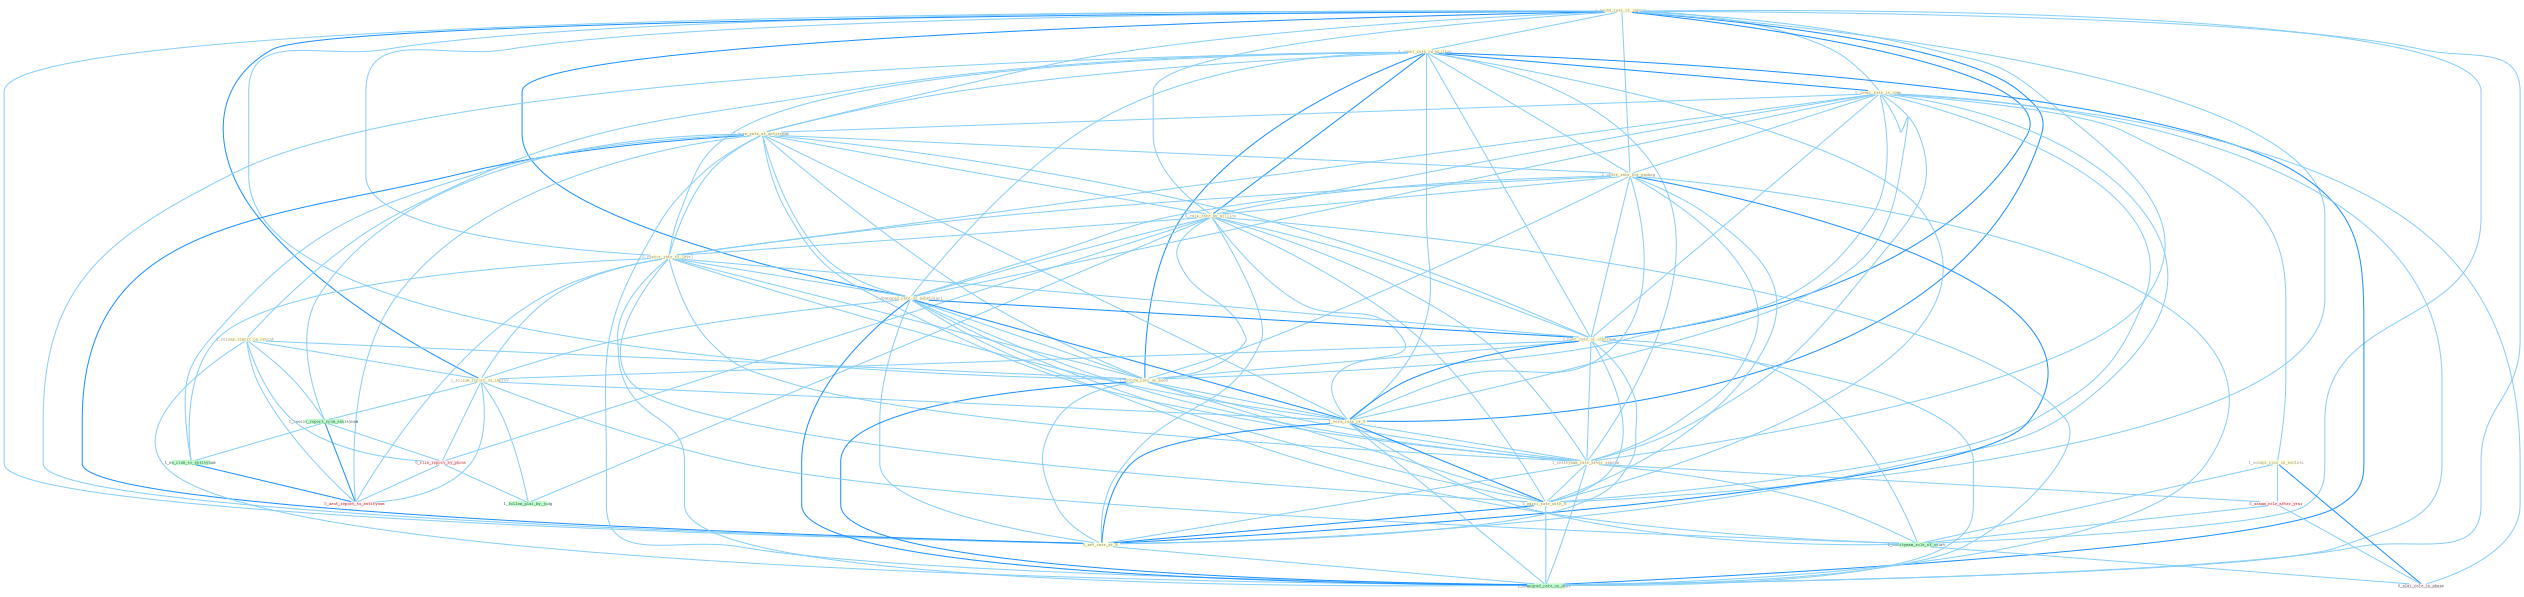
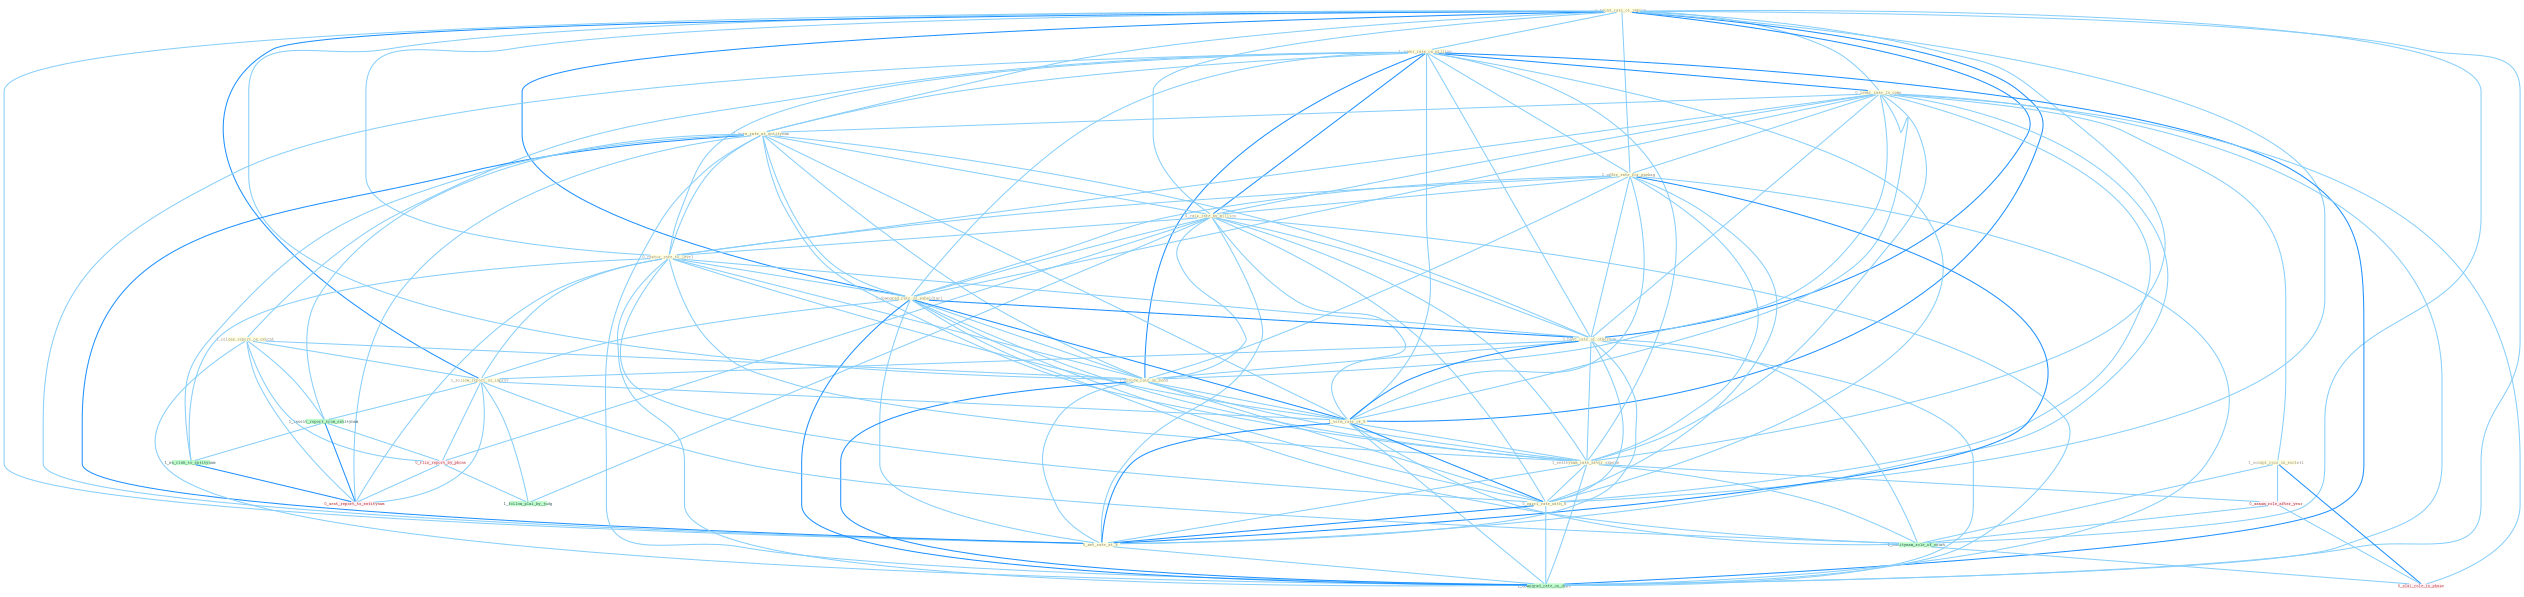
  graph {
    fontname="Courier Prime"
    node [color="#ffffe0" fixedsize=true fontcolor="#8b7d6b" fontname="Courier Prime" fontsize=4 shape=polygon style=filled]
    edge [color="#87cefa" fontname="Courier Prime" w=1]
    "1_found_rate_of_improv " [height=.06 width=.5]
    "1_lower_rate_on_million " [height=.06 width=.5]
    "0_lower_rate_in_come " [height=.06 width=.5]
    "1_turn_rate_at_entitynam " [height=.06 width=.5]
    "1_offer_rate_for_packag " [height=.06 width=.5]
    "0_rais_rate_by_million " [height=.06 width=.5]
    "0_restor_rate_to_level " [height=.06 width=.5]
    "1_releas_report_on_extent " [height=.06 width=.5]
    "1_downgrad_rate_of_subsidiari " [height=.06 width=.5]
    "1_have_rate_of_othernum " [height=.06 width=.5]
    "1_review_rate_on_bond " [height=.06 width=.5]
    "1_follow_report_of_improv " [height=.06 width=.5]
    "1_term_rate_of_% " [height=.06 width=.5]
    "1_entitynam_rate_after_expens " [height=.06 width=.5]
    "0_carri_rate_with_% " [height=.06 width=.5]
    "1_occupi_role_in_societi " [height=.06 width=.5]
    "0_set_rate_at_% " [height=.06 width=.5]
    "0_assum_role_after_year " [color="#fff0f5" fontcolor="#b22222" height=.06 width=.5]
    "0_file_report_by_phone " [color="#fff0f5" fontcolor="#b22222" height=.06 width=.5]
    "0_sent_report_to_entitynam " [color="#fff0f5" fontcolor="#b22222" height=.06 width=.5]
-   "0_plai_role_in_phase " [color="#fff0f5" fontcolor="#2f4f4f" height=.06 width=.5]
+   "0_plai_role_in_phase " [color="#fff0f5" fontcolor="#b22222" height=.06 width=.5]
    "1_entitynam_role_of_court " [color="#BDFCC9" fontcolor="#2f4f4f" height=.06 width=.5]
    "1_downgrad_rate_on_debt " [color="#BDFCC9" fontcolor="#2f4f4f" height=.06 width=.5]
    "1_receiv_report_from_entitynam " [color="#BDFCC9" fontcolor="#2f4f4f" height=.06 width=.5]
    "1_wa_risk_to_entitynam " [color="#BDFCC9" fontcolor="#2f4f4f" height=.06 width=.5]
    n26 [color="#BDFCC9" fontcolor="#2f4f4f" height=.06 label="1_follow_plai_by_judg" width=.5]
    subgraph sub_1 {
      "1_found_rate_of_improv "
      "1_lower_rate_on_million "
      "0_lower_rate_in_come "
      "1_turn_rate_at_entitynam "
      "1_offer_rate_for_packag "
      "0_rais_rate_by_million "
      "0_restor_rate_to_level "
      "1_releas_report_on_extent "
      "1_downgrad_rate_of_subsidiari "
      "1_have_rate_of_othernum "
      "1_review_rate_on_bond "
      "1_follow_report_of_improv "
      "1_term_rate_of_% "
      "1_entitynam_rate_after_expens "
      "0_carri_rate_with_% "
      "1_occupi_role_in_societi "
      "0_set_rate_at_% "
    }
    subgraph sub_2 {
      "0_assum_role_after_year "
      "0_file_report_by_phone "
      "0_sent_report_to_entitynam "
      "0_plai_role_in_phase "
    }
    "1_found_rate_of_improv " -- "1_lower_rate_on_million "
    "1_found_rate_of_improv " -- "0_lower_rate_in_come "
    "1_found_rate_of_improv " -- "1_turn_rate_at_entitynam "
    "1_found_rate_of_improv " -- "1_offer_rate_for_packag "
    "1_found_rate_of_improv " -- "0_rais_rate_by_million "
    "1_found_rate_of_improv " -- "0_restor_rate_to_level "
    "1_found_rate_of_improv " -- "1_downgrad_rate_of_subsidiari " [color="#1e90ff" w=2]
    "1_found_rate_of_improv " -- "1_have_rate_of_othernum " [color="#1e90ff" w=2]
    "1_found_rate_of_improv " -- "1_review_rate_on_bond "
    "1_found_rate_of_improv " -- "1_follow_report_of_improv " [color="#1e90ff" w=2]
    "1_found_rate_of_improv " -- "1_term_rate_of_% " [color="#1e90ff" w=2]
    "1_found_rate_of_improv " -- "1_entitynam_rate_after_expens "
    "1_found_rate_of_improv " -- "0_carri_rate_with_% "
    "1_found_rate_of_improv " -- "0_set_rate_at_% "
    "1_found_rate_of_improv " -- "1_entitynam_role_of_court "
    "1_found_rate_of_improv " -- "1_downgrad_rate_on_debt "
    "1_lower_rate_on_million " -- "0_lower_rate_in_come " [color="#1e90ff" w=2]
    "1_lower_rate_on_million " -- "1_turn_rate_at_entitynam "
    "1_lower_rate_on_million " -- "1_offer_rate_for_packag "
    "1_lower_rate_on_million " -- "0_rais_rate_by_million " [color="#1e90ff" w=2]
    "1_lower_rate_on_million " -- "0_restor_rate_to_level "
    "1_lower_rate_on_million " -- "1_releas_report_on_extent "
    "1_lower_rate_on_million " -- "1_downgrad_rate_of_subsidiari "
    "1_lower_rate_on_million " -- "1_have_rate_of_othernum "
    "1_lower_rate_on_million " -- "1_review_rate_on_bond " [color="#1e90ff" w=2]
    "1_lower_rate_on_million " -- "1_term_rate_of_% "
    "1_lower_rate_on_million " -- "1_entitynam_rate_after_expens "
    "1_lower_rate_on_million " -- "0_carri_rate_with_% "
    "1_lower_rate_on_million " -- "0_set_rate_at_% "
    "1_lower_rate_on_million " -- "1_downgrad_rate_on_debt " [color="#1e90ff" w=2]
    "0_lower_rate_in_come " -- "1_turn_rate_at_entitynam "
    "0_lower_rate_in_come " -- "1_offer_rate_for_packag "
    "0_lower_rate_in_come " -- "0_rais_rate_by_million "
    "0_lower_rate_in_come " -- "0_restor_rate_to_level "
    "0_lower_rate_in_come " -- "1_downgrad_rate_of_subsidiari "
    "0_lower_rate_in_come " -- "1_have_rate_of_othernum "
    "0_lower_rate_in_come " -- "1_review_rate_on_bond "
    "0_lower_rate_in_come " -- "1_term_rate_of_% "
    "0_lower_rate_in_come " -- "1_entitynam_rate_after_expens "
    "0_lower_rate_in_come " -- "0_carri_rate_with_% "
    "0_lower_rate_in_come " -- "1_occupi_role_in_societi "
    "0_lower_rate_in_come " -- "0_set_rate_at_% "
    "0_lower_rate_in_come " -- "0_plai_role_in_phase "
    "0_lower_rate_in_come " -- "1_downgrad_rate_on_debt "
-   "1_turn_rate_at_entitynam " -- "1_offer_rate_for_packag "
    "1_turn_rate_at_entitynam " -- "0_rais_rate_by_million "
    "1_turn_rate_at_entitynam " -- "0_restor_rate_to_level "
    "1_turn_rate_at_entitynam " -- "1_downgrad_rate_of_subsidiari "
    "1_turn_rate_at_entitynam " -- "1_have_rate_of_othernum "
    "1_turn_rate_at_entitynam " -- "1_review_rate_on_bond "
    "1_turn_rate_at_entitynam " -- "1_term_rate_of_% "
    "1_turn_rate_at_entitynam " -- "1_entitynam_rate_after_expens "
    "1_turn_rate_at_entitynam " -- "0_set_rate_at_% " [color="#1e90ff" w=2]
    "1_turn_rate_at_entitynam " -- "0_sent_report_to_entitynam "
    "1_turn_rate_at_entitynam " -- "1_downgrad_rate_on_debt "
    "1_turn_rate_at_entitynam " -- "1_receiv_report_from_entitynam "
    "1_turn_rate_at_entitynam " -- "1_wa_risk_to_entitynam "
    "1_offer_rate_for_packag " -- "0_rais_rate_by_million "
    "1_offer_rate_for_packag " -- "0_restor_rate_to_level "
    "1_offer_rate_for_packag " -- "1_downgrad_rate_of_subsidiari "
    "1_offer_rate_for_packag " -- "1_have_rate_of_othernum "
    "1_offer_rate_for_packag " -- "1_review_rate_on_bond "
    "1_offer_rate_for_packag " -- "1_term_rate_of_% "
    "1_offer_rate_for_packag " -- "1_entitynam_rate_after_expens "
    "1_offer_rate_for_packag " -- "0_carri_rate_with_% "
    "1_offer_rate_for_packag " -- "0_set_rate_at_% " [color="#1e90ff"]
    "1_offer_rate_for_packag " -- "1_downgrad_rate_on_debt "
    "0_rais_rate_by_million " -- "0_restor_rate_to_level "
    "0_rais_rate_by_million " -- "1_downgrad_rate_of_subsidiari "
    "0_rais_rate_by_million " -- "1_have_rate_of_othernum "
    "0_rais_rate_by_million " -- "1_review_rate_on_bond "
    "0_rais_rate_by_million " -- "1_term_rate_of_% "
    "0_rais_rate_by_million " -- "1_entitynam_rate_after_expens "
    "0_rais_rate_by_million " -- "0_carri_rate_with_% "
    "0_rais_rate_by_million " -- "0_set_rate_at_% "
    "0_rais_rate_by_million " -- "0_file_report_by_phone "
    "0_rais_rate_by_million " -- "1_downgrad_rate_on_debt "
    "0_rais_rate_by_million " -- n26
    "0_restor_rate_to_level " -- "1_downgrad_rate_of_subsidiari "
    "0_restor_rate_to_level " -- "1_have_rate_of_othernum "
    "0_restor_rate_to_level " -- "1_review_rate_on_bond "
    "0_restor_rate_to_level " -- "1_follow_report_of_improv "
    "0_restor_rate_to_level " -- "1_term_rate_of_% "
    "0_restor_rate_to_level " -- "1_entitynam_rate_after_expens "
    "0_restor_rate_to_level " -- "0_carri_rate_with_% "
    "0_restor_rate_to_level " -- "0_sent_report_to_entitynam "
    "0_restor_rate_to_level " -- "1_downgrad_rate_on_debt "
    "0_restor_rate_to_level " -- "1_wa_risk_to_entitynam "
    "1_releas_report_on_extent " -- "1_review_rate_on_bond "
    "1_releas_report_on_extent " -- "1_follow_report_of_improv "
    "1_releas_report_on_extent " -- "0_file_report_by_phone "
    "1_releas_report_on_extent " -- "0_sent_report_to_entitynam "
    "1_releas_report_on_extent " -- "1_downgrad_rate_on_debt "
    "1_releas_report_on_extent " -- "1_receiv_report_from_entitynam "
    "1_downgrad_rate_of_subsidiari " -- "1_have_rate_of_othernum " [color="#1e90ff" w=2]
    "1_downgrad_rate_of_subsidiari " -- "1_review_rate_on_bond "
    "1_downgrad_rate_of_subsidiari " -- "1_follow_report_of_improv "
    "1_downgrad_rate_of_subsidiari " -- "1_term_rate_of_% " [color="#1e90ff" w=2]
    "1_downgrad_rate_of_subsidiari " -- "1_entitynam_rate_after_expens "
    "1_downgrad_rate_of_subsidiari " -- "0_carri_rate_with_% "
    "1_downgrad_rate_of_subsidiari " -- "0_set_rate_at_% "
    "1_downgrad_rate_of_subsidiari " -- "1_entitynam_role_of_court "
    "1_downgrad_rate_of_subsidiari " -- "1_downgrad_rate_on_debt " [color="#1e90ff" w=2]
    "1_have_rate_of_othernum " -- "1_review_rate_on_bond "
    "1_have_rate_of_othernum " -- "1_follow_report_of_improv "
    "1_have_rate_of_othernum " -- "1_term_rate_of_% " [color="#1e90ff" w=2]
    "1_have_rate_of_othernum " -- "1_entitynam_rate_after_expens "
    "1_have_rate_of_othernum " -- "0_carri_rate_with_% "
    "1_have_rate_of_othernum " -- "0_set_rate_at_% "
    "1_have_rate_of_othernum " -- "1_entitynam_role_of_court "
    "1_have_rate_of_othernum " -- "1_downgrad_rate_on_debt "
    "1_review_rate_on_bond " -- "1_term_rate_of_% "
    "1_review_rate_on_bond " -- "1_entitynam_rate_after_expens "
    "1_review_rate_on_bond " -- "0_carri_rate_with_% "
    "1_review_rate_on_bond " -- "0_set_rate_at_% "
    "1_review_rate_on_bond " -- "1_downgrad_rate_on_debt " [color="#1e90ff" w=2]
    "1_follow_report_of_improv " -- "1_term_rate_of_% "
    "1_follow_report_of_improv " -- "0_file_report_by_phone "
    "1_follow_report_of_improv " -- "0_sent_report_to_entitynam "
    "1_follow_report_of_improv " -- "1_entitynam_role_of_court "
    "1_follow_report_of_improv " -- "1_receiv_report_from_entitynam "
    "1_follow_report_of_improv " -- n26
    "1_term_rate_of_% " -- "1_entitynam_rate_after_expens "
    "1_term_rate_of_% " -- "0_carri_rate_with_% " [color="#1e90ff" w=2]
    "1_term_rate_of_% " -- "0_set_rate_at_% " [color="#1e90ff" w=2]
    "1_term_rate_of_% " -- "1_entitynam_role_of_court "
    "1_term_rate_of_% " -- "1_downgrad_rate_on_debt "
    "1_entitynam_rate_after_expens " -- "0_carri_rate_with_% "
    "1_entitynam_rate_after_expens " -- "0_set_rate_at_% "
    "1_entitynam_rate_after_expens " -- "0_assum_role_after_year "
    "1_entitynam_rate_after_expens " -- "1_entitynam_role_of_court "
    "1_entitynam_rate_after_expens " -- "1_downgrad_rate_on_debt "
    "0_carri_rate_with_% " -- "0_set_rate_at_% " [color="#1e90ff" w=2]
    "0_carri_rate_with_% " -- "1_downgrad_rate_on_debt "
    "1_occupi_role_in_societi " -- "0_assum_role_after_year "
    "1_occupi_role_in_societi " -- "0_plai_role_in_phase " [color="#1e90ff" w=2]
    "1_occupi_role_in_societi " -- "1_entitynam_role_of_court "
    "0_set_rate_at_% " -- "1_downgrad_rate_on_debt "
    "0_assum_role_after_year " -- "0_plai_role_in_phase "
    "0_assum_role_after_year " -- "1_entitynam_role_of_court "
    "0_file_report_by_phone " -- "0_sent_report_to_entitynam "
    "0_file_report_by_phone " -- n26
    "1_entitynam_role_of_court " -- "0_plai_role_in_phase "
    "1_receiv_report_from_entitynam " -- "0_file_report_by_phone "
    "1_receiv_report_from_entitynam " -- "0_sent_report_to_entitynam " [color="#1e90ff" w=2]
    "1_receiv_report_from_entitynam " -- "1_wa_risk_to_entitynam "
    "1_wa_risk_to_entitynam " -- "0_sent_report_to_entitynam " [color="#1e90ff" w=2]
  }
